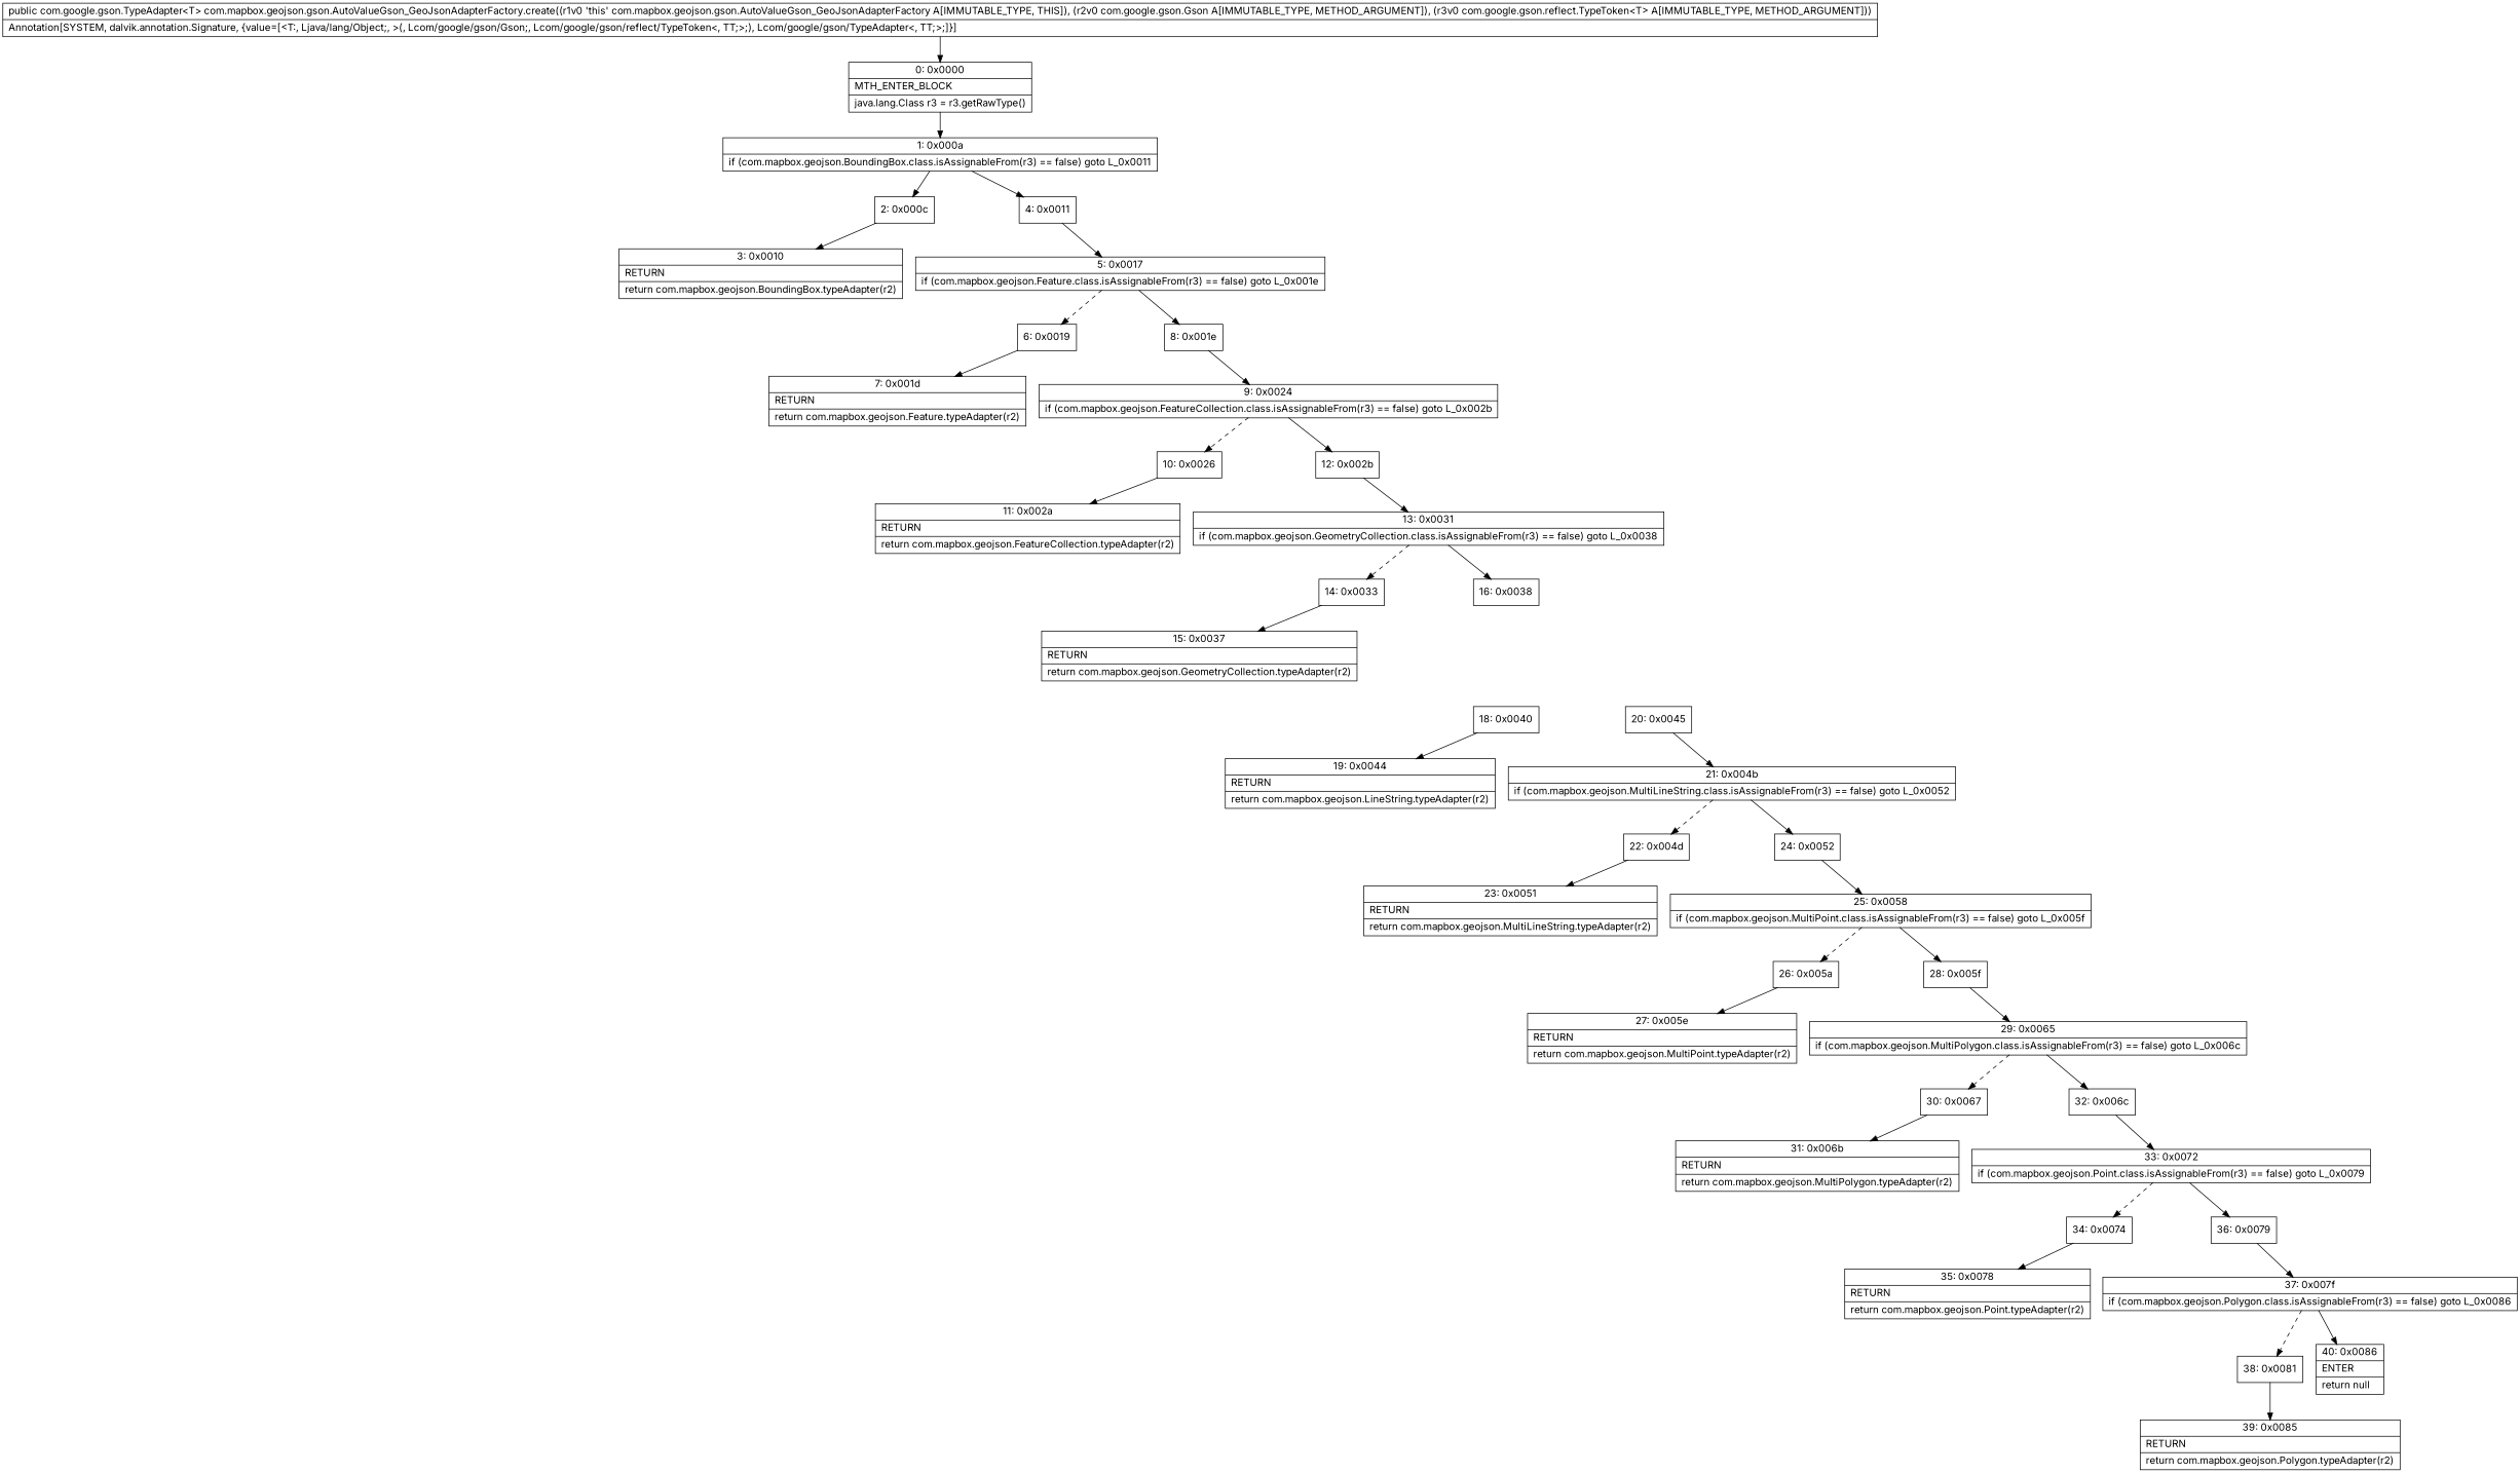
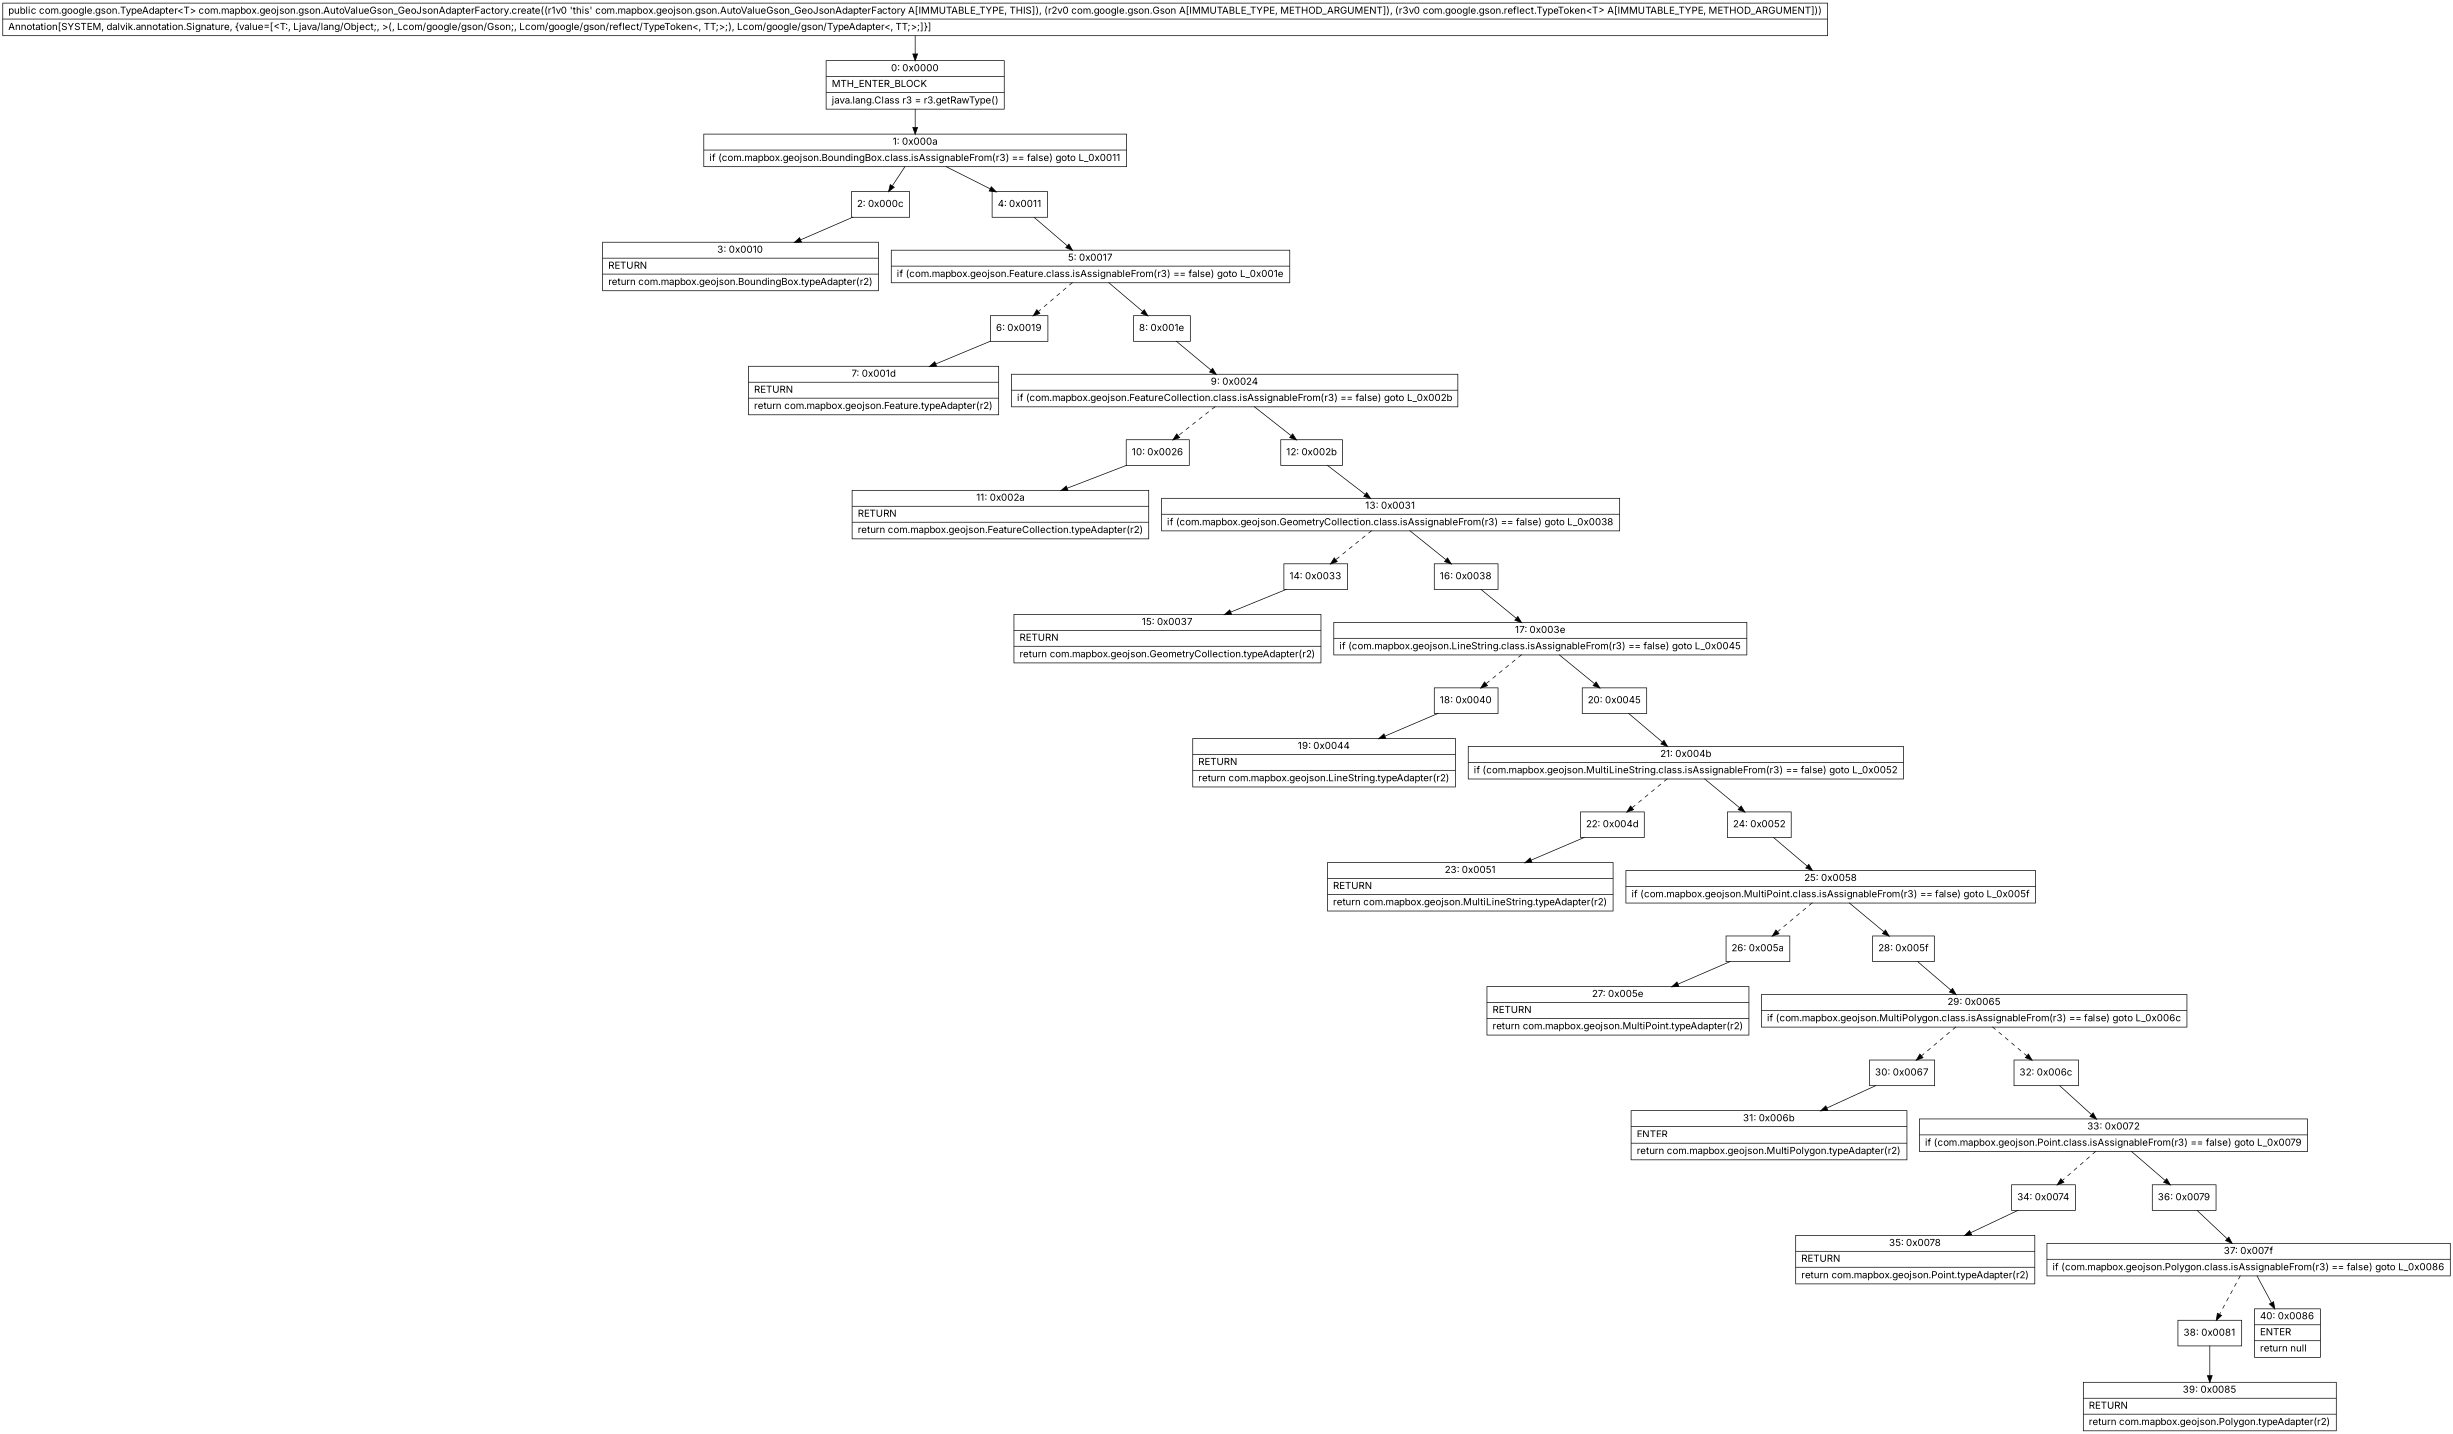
  digraph {
    fontname=Inter
    node [fontname=Inter shape=record]
    edge [fontname=Inter]
    n1 [label="{0\:\ 0x0000|MTH_ENTER_BLOCK\l|java.lang.Class r3 = r3.getRawType()\l}"]
    n2 [label="{1\:\ 0x000a|if (com.mapbox.geojson.BoundingBox.class.isAssignableFrom(r3) == false) goto L_0x0011\l}"]
    n3 [label="{2\:\ 0x000c}"]
    n4 [label="{4\:\ 0x0011}"]
    n5 [label="{3\:\ 0x0010|RETURN\l|return com.mapbox.geojson.BoundingBox.typeAdapter(r2)\l}"]
    n6 [label="{5\:\ 0x0017|if (com.mapbox.geojson.Feature.class.isAssignableFrom(r3) == false) goto L_0x001e\l}"]
    n7 [label="{6\:\ 0x0019}"]
    n8 [label="{8\:\ 0x001e}"]
    n9 [label="{7\:\ 0x001d|RETURN\l|return com.mapbox.geojson.Feature.typeAdapter(r2)\l}"]
    n10 [label="{9\:\ 0x0024|if (com.mapbox.geojson.FeatureCollection.class.isAssignableFrom(r3) == false) goto L_0x002b\l}"]
    n11 [label="{10\:\ 0x0026}"]
    n12 [label="{12\:\ 0x002b}"]
    n13 [label="{11\:\ 0x002a|RETURN\l|return com.mapbox.geojson.FeatureCollection.typeAdapter(r2)\l}"]
    n14 [label="{13\:\ 0x0031|if (com.mapbox.geojson.GeometryCollection.class.isAssignableFrom(r3) == false) goto L_0x0038\l}"]
    n15 [label="{14\:\ 0x0033}"]
    n16 [label="{16\:\ 0x0038}"]
    n17 [label="{15\:\ 0x0037|RETURN\l|return com.mapbox.geojson.GeometryCollection.typeAdapter(r2)\l}"]
+   n18 [label="{17\:\ 0x003e|if (com.mapbox.geojson.LineString.class.isAssignableFrom(r3) == false) goto L_0x0045\l}"]
    n19 [label="{18\:\ 0x0040}"]
    n20 [label="{20\:\ 0x0045}"]
    n21 [label="{19\:\ 0x0044|RETURN\l|return com.mapbox.geojson.LineString.typeAdapter(r2)\l}"]
    n22 [label="{21\:\ 0x004b|if (com.mapbox.geojson.MultiLineString.class.isAssignableFrom(r3) == false) goto L_0x0052\l}"]
    n23 [label="{22\:\ 0x004d}"]
    n24 [label="{24\:\ 0x0052}"]
    n25 [label="{23\:\ 0x0051|RETURN\l|return com.mapbox.geojson.MultiLineString.typeAdapter(r2)\l}"]
    n26 [label="{25\:\ 0x0058|if (com.mapbox.geojson.MultiPoint.class.isAssignableFrom(r3) == false) goto L_0x005f\l}"]
    n27 [label="{26\:\ 0x005a}"]
    n28 [label="{28\:\ 0x005f}"]
    n29 [label="{27\:\ 0x005e|RETURN\l|return com.mapbox.geojson.MultiPoint.typeAdapter(r2)\l}"]
    n30 [label="{29\:\ 0x0065|if (com.mapbox.geojson.MultiPolygon.class.isAssignableFrom(r3) == false) goto L_0x006c\l}"]
    n31 [label="{30\:\ 0x0067}"]
    n32 [label="{32\:\ 0x006c}"]
-   n33 [label="{31\:\ 0x006b|RETURN\l|return com.mapbox.geojson.MultiPolygon.typeAdapter(r2)\l}"]
+   n33 [label="{31\:\ 0x006b|ENTER\l|return com.mapbox.geojson.MultiPolygon.typeAdapter(r2)\l}"]
    n34 [label="{33\:\ 0x0072|if (com.mapbox.geojson.Point.class.isAssignableFrom(r3) == false) goto L_0x0079\l}"]
    n35 [label="{34\:\ 0x0074}"]
    n36 [label="{36\:\ 0x0079}"]
    n37 [label="{35\:\ 0x0078|RETURN\l|return com.mapbox.geojson.Point.typeAdapter(r2)\l}"]
    n38 [label="{37\:\ 0x007f|if (com.mapbox.geojson.Polygon.class.isAssignableFrom(r3) == false) goto L_0x0086\l}"]
    n39 [label="{38\:\ 0x0081}"]
    n40 [label="{40\:\ 0x0086|ENTER\l|return null\l}"]
    n41 [label="{39\:\ 0x0085|RETURN\l|return com.mapbox.geojson.Polygon.typeAdapter(r2)\l}"]
    n42 [label="{public com.google.gson.TypeAdapter\<T\> com.mapbox.geojson.gson.AutoValueGson_GeoJsonAdapterFactory.create((r1v0 'this' com.mapbox.geojson.gson.AutoValueGson_GeoJsonAdapterFactory A[IMMUTABLE_TYPE, THIS]), (r2v0 com.google.gson.Gson A[IMMUTABLE_TYPE, METHOD_ARGUMENT]), (r3v0 com.google.gson.reflect.TypeToken\<T\> A[IMMUTABLE_TYPE, METHOD_ARGUMENT]))  | Annotation[SYSTEM, dalvik.annotation.Signature, \{value=[\<T:, Ljava\/lang\/Object;, \>(, Lcom\/google\/gson\/Gson;, Lcom\/google\/gson\/reflect\/TypeToken\<, TT;\>;), Lcom\/google\/gson\/TypeAdapter\<, TT;\>;]\}]\l}"]
    n1 -> n2
    n2 -> n3 [style=solid]
    n2 -> n4
    n3 -> n5
    n4 -> n6
    n6 -> n7 [style=dashed]
    n6 -> n8
    n7 -> n9
    n8 -> n10
    n10 -> n11 [style=dashed]
    n10 -> n12
    n11 -> n13
    n12 -> n14
    n14 -> n15 [style=dashed]
    n14 -> n16
    n15 -> n17
+   n16 -> n18
+   n18 -> n19 [style=dashed]
+   n18 -> n20
    n19 -> n21
    n20 -> n22
    n22 -> n23 [style=dashed]
    n22 -> n24
    n23 -> n25
    n24 -> n26
    n26 -> n27 [style=dashed]
    n26 -> n28
    n27 -> n29
    n28 -> n30
    n30 -> n31 [style=dashed]
-   n30 -> n32
+   n30 -> n32 [style=dashed]
    n31 -> n33
    n32 -> n34
    n34 -> n35 [style=dashed]
    n34 -> n36
    n35 -> n37
    n36 -> n38
    n38 -> n39 [style=dashed]
    n38 -> n40
    n39 -> n41
    n42 -> n1
  }
